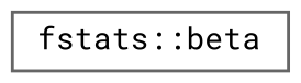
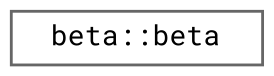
  digraph {
    rankdir=LR
    fontname="Roboto Mono"
-   n1 [color=grey40 fillcolor=white fontname="Roboto Mono" fontsize=10 height=0.2 label="fstats::beta" shape=box style=filled width=0.4]
+   n1 [color=grey40 fillcolor=white fontname="Roboto Mono" fontsize=10 height=0.2 label="beta::beta" shape=box style=filled width=0.4]
  }
